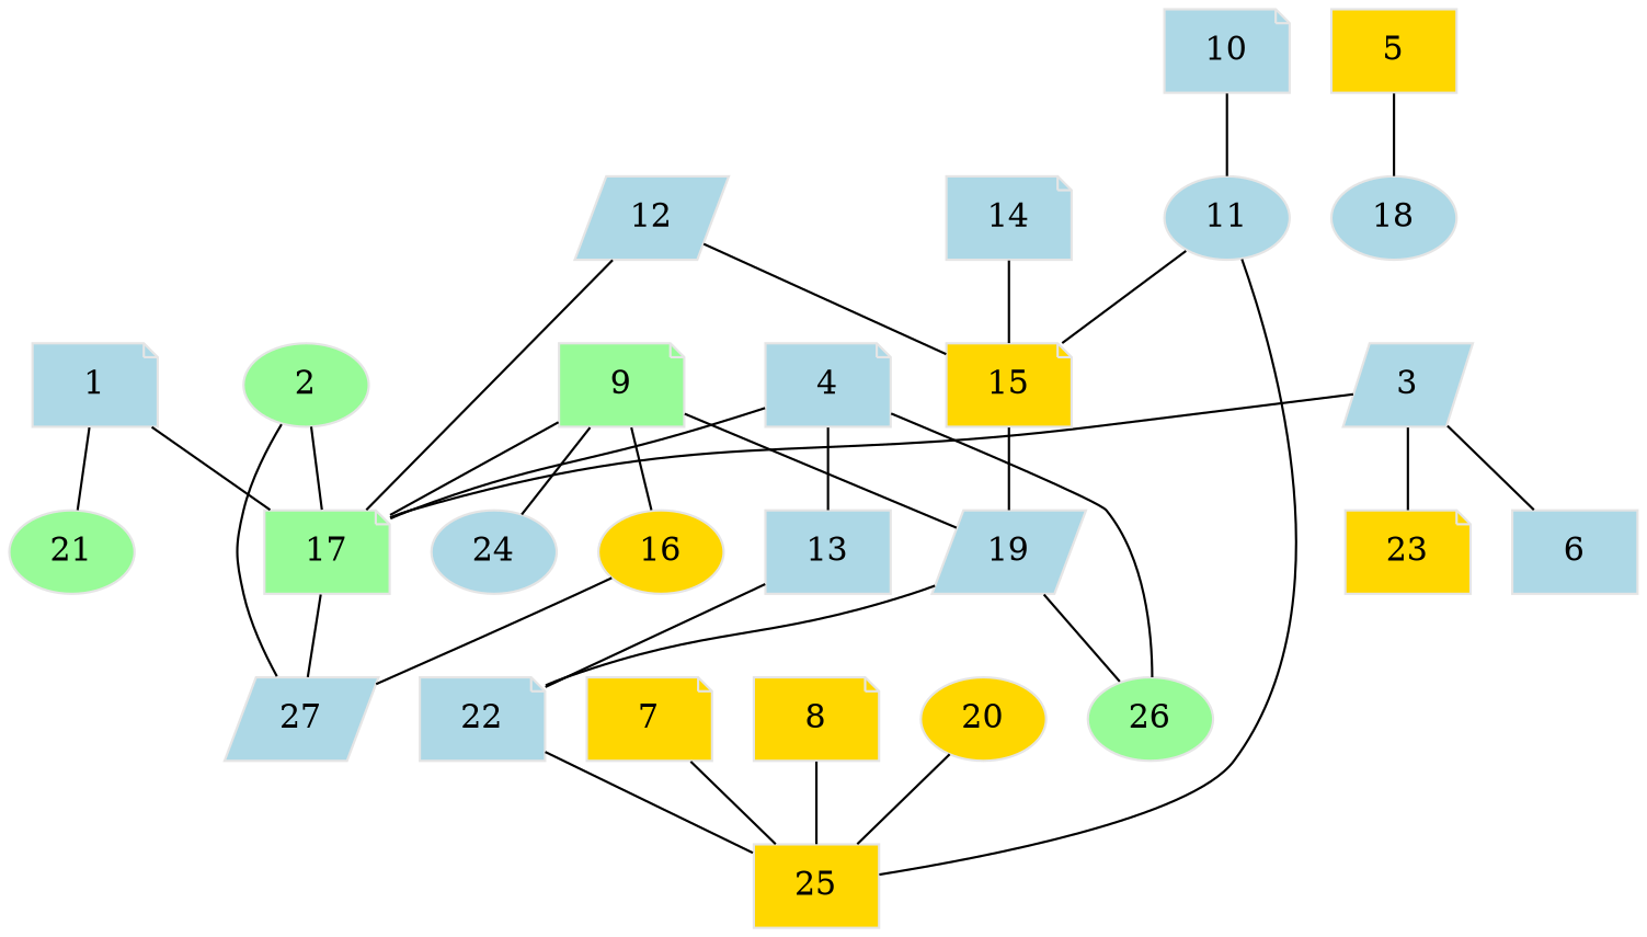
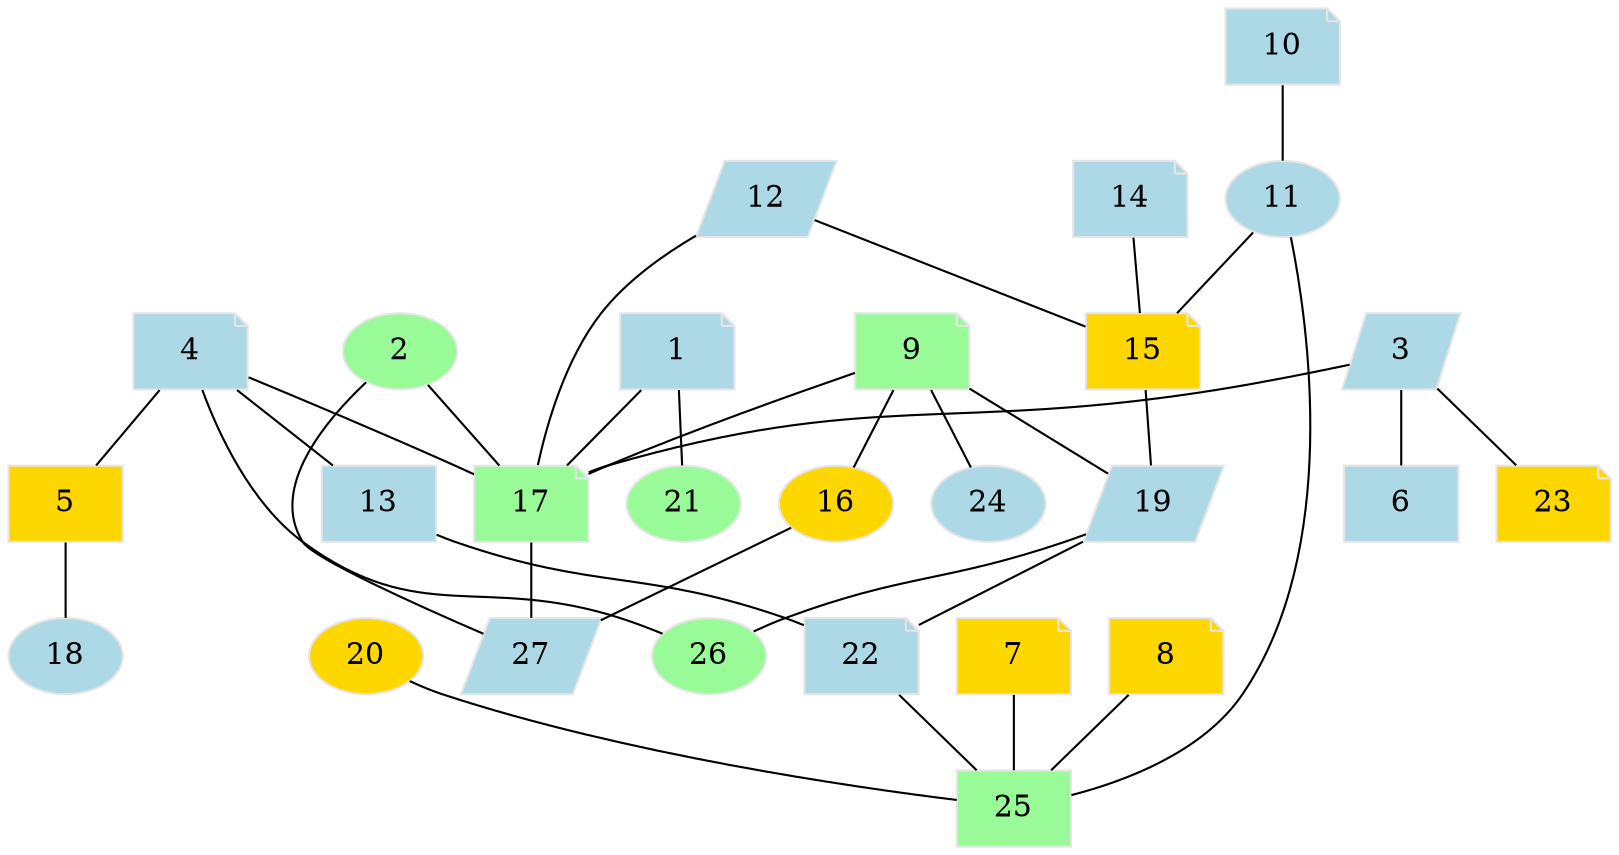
  graph {
    node [color=gray90 fillcolor=lightblue shape=note style=filled]
    edge [weight=1.0]
    17 [fillcolor=palegreen]
    1
    21 [fillcolor=palegreen shape=ellipse]
    27 [shape=parallelogram]
    2 [fillcolor=palegreen shape=ellipse]
    3 [shape=parallelogram]
    6 [shape=box]
    23 [fillcolor=gold]
    4
    5 [fillcolor=gold shape=box]
    13 [shape=box]
    26 [fillcolor=palegreen shape=ellipse]
    18 [shape=ellipse]
    22
    7 [fillcolor=gold]
-   25 [fillcolor=gold shape=box]
+   25 [fillcolor=palegreen shape=box]
    8 [fillcolor=gold]
    9 [fillcolor=palegreen]
    16 [fillcolor=gold shape=ellipse]
    19 [shape=parallelogram]
    24 [shape=ellipse]
    11 [shape=ellipse]
    10
    15 [fillcolor=gold]
    12 [shape=parallelogram]
    14
    20 [fillcolor=gold shape=ellipse]
    17 -- 27 [weight=2.0]
    1 -- 17
    1 -- 21
    2 -- 17
    2 -- 27
    3 -- 17
    3 -- 6
    3 -- 23
    4 -- 17
+   4 -- 5
    4 -- 13
    4 -- 26
    5 -- 18
    13 -- 22
    22 -- 25
    7 -- 25
    8 -- 25
    9 -- 17
    9 -- 16
    9 -- 19
    9 -- 24
    16 -- 27
    19 -- 26 [weight=2.0]
    19 -- 22
    11 -- 25
    11 -- 15
    10 -- 11
    15 -- 19
    12 -- 17
    12 -- 15
    14 -- 15
    20 -- 25
  }
